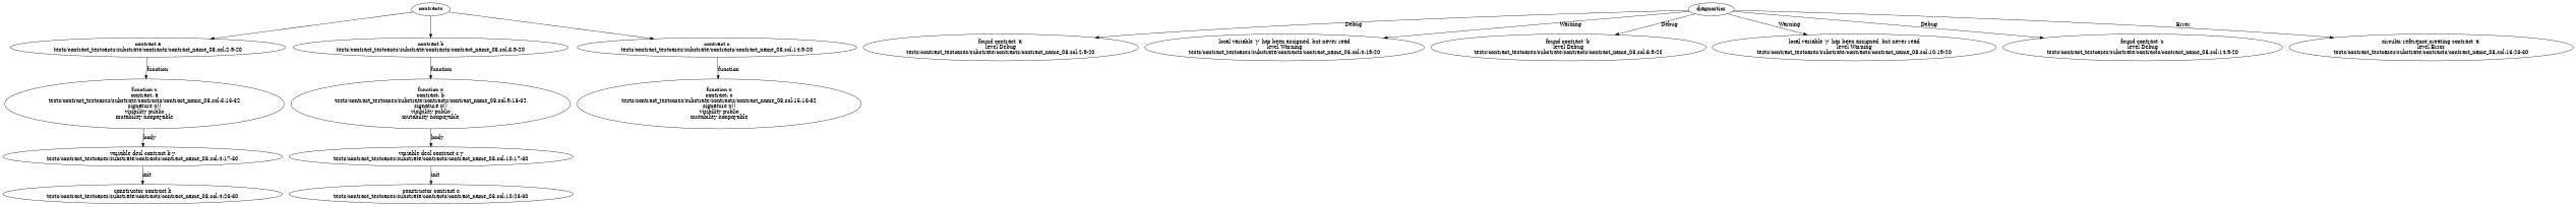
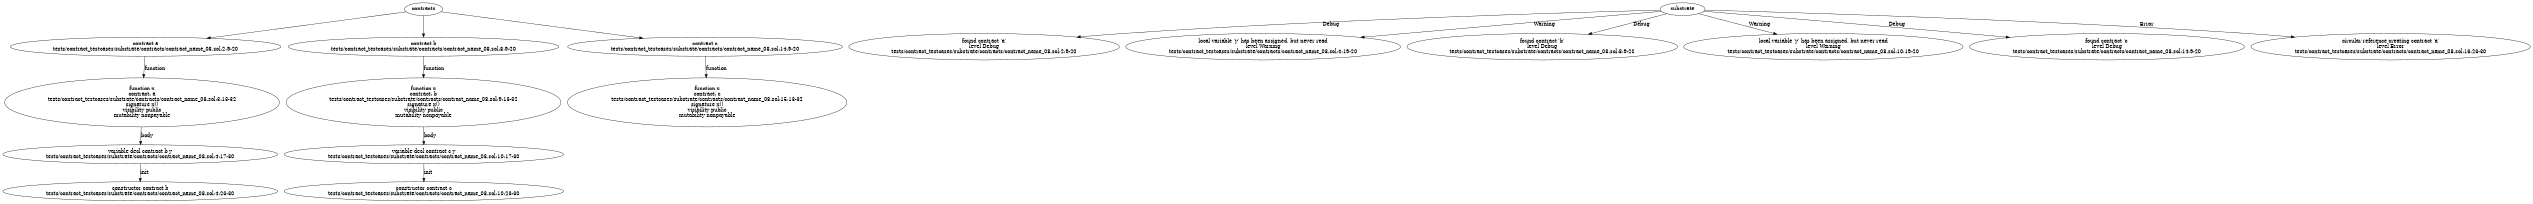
  strict digraph {
    n1 [label="contract a\ntests/contract_testcases/substrate/contracts/contract_name_08.sol:2:9-20"]
    n2 [label="function x\ncontract: a\ntests/contract_testcases/substrate/contracts/contract_name_08.sol:3:13-32\nsignature x()\nvisibility public\nmutability nonpayable"]
    n3 [label="variable decl contract b y\ntests/contract_testcases/substrate/contracts/contract_name_08.sol:4:17-30"]
    n4 [label="constructor contract b\ntests/contract_testcases/substrate/contracts/contract_name_08.sol:4:23-30"]
    n5 [label="contract b\ntests/contract_testcases/substrate/contracts/contract_name_08.sol:8:9-20"]
    n6 [label="function x\ncontract: b\ntests/contract_testcases/substrate/contracts/contract_name_08.sol:9:13-32\nsignature x()\nvisibility public\nmutability nonpayable"]
    n7 [label="variable decl contract c y\ntests/contract_testcases/substrate/contracts/contract_name_08.sol:10:17-30"]
    n8 [label="constructor contract c\ntests/contract_testcases/substrate/contracts/contract_name_08.sol:10:23-30"]
    n9 [label="contract c\ntests/contract_testcases/substrate/contracts/contract_name_08.sol:14:9-20"]
    n10 [label="function x\ncontract: c\ntests/contract_testcases/substrate/contracts/contract_name_08.sol:15:13-32\nsignature x()\nvisibility public\nmutability nonpayable"]
    n11 [label="found contract 'a'\nlevel Debug\ntests/contract_testcases/substrate/contracts/contract_name_08.sol:2:9-20"]
    n12 [label="local variable 'y' has been assigned, but never read\nlevel Warning\ntests/contract_testcases/substrate/contracts/contract_name_08.sol:4:19-20"]
    n13 [label="found contract 'b'\nlevel Debug\ntests/contract_testcases/substrate/contracts/contract_name_08.sol:8:9-20"]
    n14 [label="local variable 'y' has been assigned, but never read\nlevel Warning\ntests/contract_testcases/substrate/contracts/contract_name_08.sol:10:19-20"]
    n15 [label="found contract 'c'\nlevel Debug\ntests/contract_testcases/substrate/contracts/contract_name_08.sol:14:9-20"]
    n16 [label="circular reference creating contract 'a'\nlevel Error\ntests/contract_testcases/substrate/contracts/contract_name_08.sol:16:23-30"]
    contracts
-   diagnostics
+   diagnostics [label=substrate]
    n1 -> n2 [label=function]
    n2 -> n3 [label=body]
    n3 -> n4 [label=init]
    n5 -> n6 [label=function]
    n6 -> n7 [label=body]
    n7 -> n8 [label=init]
    n9 -> n10 [label=function]
    contracts -> n1
    contracts -> n5
    contracts -> n9
    diagnostics -> n11 [label=Debug]
    diagnostics -> n12 [label=Warning]
    diagnostics -> n13 [label=Debug]
    diagnostics -> n14 [label=Warning]
    diagnostics -> n15 [label=Debug]
    diagnostics -> n16 [label=Error]
  }
